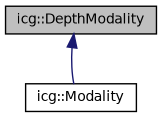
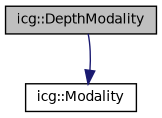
  digraph {
    node [color=black fontname=Helvetica fontsize=10 shape=record style=filled]
    n1 [fillcolor=grey75 fontcolor=black height=0.2 label="icg::DepthModality" width=0.4]
    n2 [fillcolor=white height=0.2 label="icg::Modality" width=0.4]
-   n1 -> n2 [color=midnightblue dir=back fontname=Helvetica fontsize=10 labelfontname=Helvetica labelfontsize=10 style=solid]
+   n2 -> n1 [color=midnightblue dir=back fontname=Helvetica fontsize=10 labelfontname=Helvetica labelfontsize=10 style=solid]
  }
